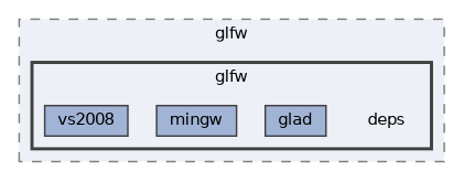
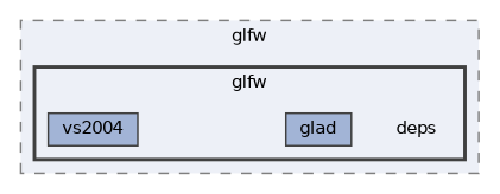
  digraph {
    compound=true
    node [fontname=Helvetica fontsize=10 shape=box color=grey25 fillcolor="#a2b4d6" style=filled]
    n1 [height=0.2 label=deps shape=plaintext width=0.4 color="" fillcolor="" style=""]
    n2 [height=0.2 label=glad width=0.4]
-   n3 [height=0.2 label=mingw width=0.4]
-   n4 [height=0.2 label=vs2008 width=0.4]
+   n4 [height=0.2 label=vs2004 width=0.4]
    subgraph cluster_1 {
      bgcolor="#edf0f7"
      fontname=Helvetica
      fontsize=10
      label=glfw
      pencolor=grey50
      style="filled,dashed"
      subgraph cluster_2 {
        bgcolor="#edf0f7"
        fontname=Helvetica
        fontsize=10
        pencolor=grey25
        style="filled,bold"
        n1
        n2
-       n3
        n4
      }
    }
  }
